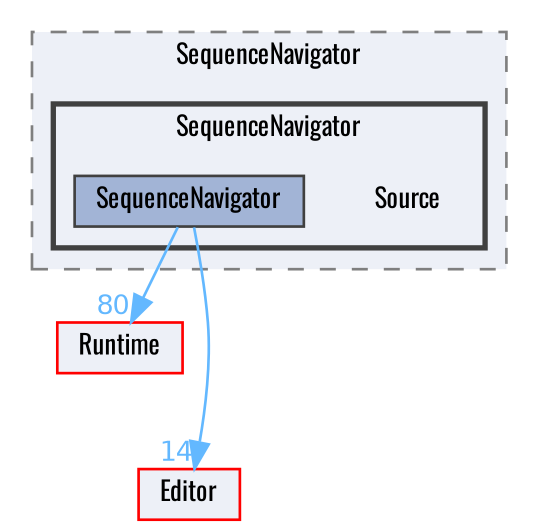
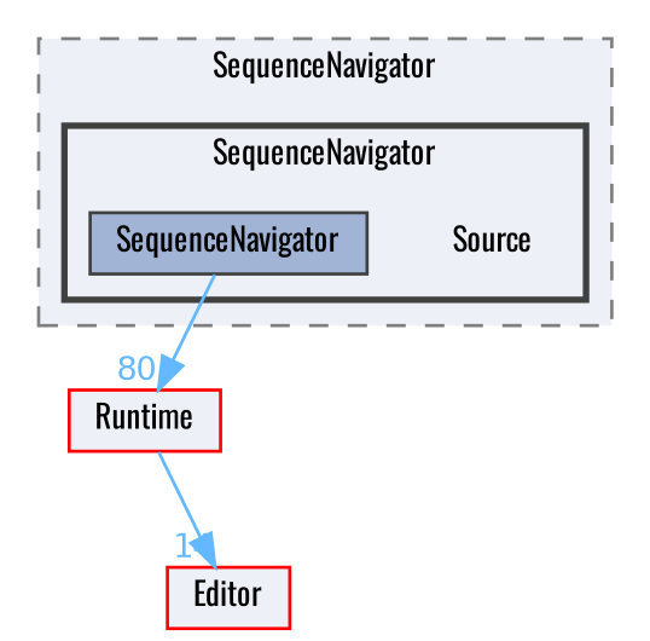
  digraph {
    compound=true
    fontname=Oswald
    node [fontname=Oswald fontsize=10 shape=box color=red fillcolor="#edf0f7" style=filled]
    edge [color=steelblue1 fontcolor=steelblue1 fontname=Oswald fontsize=10 labeldistance=1.5 labelfontname=Helvetica labelfontsize=10]
    n1 [height=0.2 label=Source shape=plaintext width=0.4 color="" fillcolor="" style=""]
    n2 [color=grey25 fillcolor="#a2b4d6" height=0.2 label=SequenceNavigator width=0.4]
    n3 [height=0.2 label=Runtime width=0.4]
    n4 [height=0.2 label=Editor width=0.4]
    subgraph cluster_1 {
      bgcolor="#edf0f7"
      fontsize=10
      label=SequenceNavigator
      pencolor=grey50
      style="filled,dashed"
      subgraph cluster_2 {
        bgcolor="#edf0f7"
        fontsize=10
        pencolor=grey25
        style="filled,bold"
        n1
        n2
      }
    }
    n2 -> n3 [headlabel=80]
-   n2 -> n4 [headlabel=14]
+   n3 -> n4 [headlabel=14]
  }
